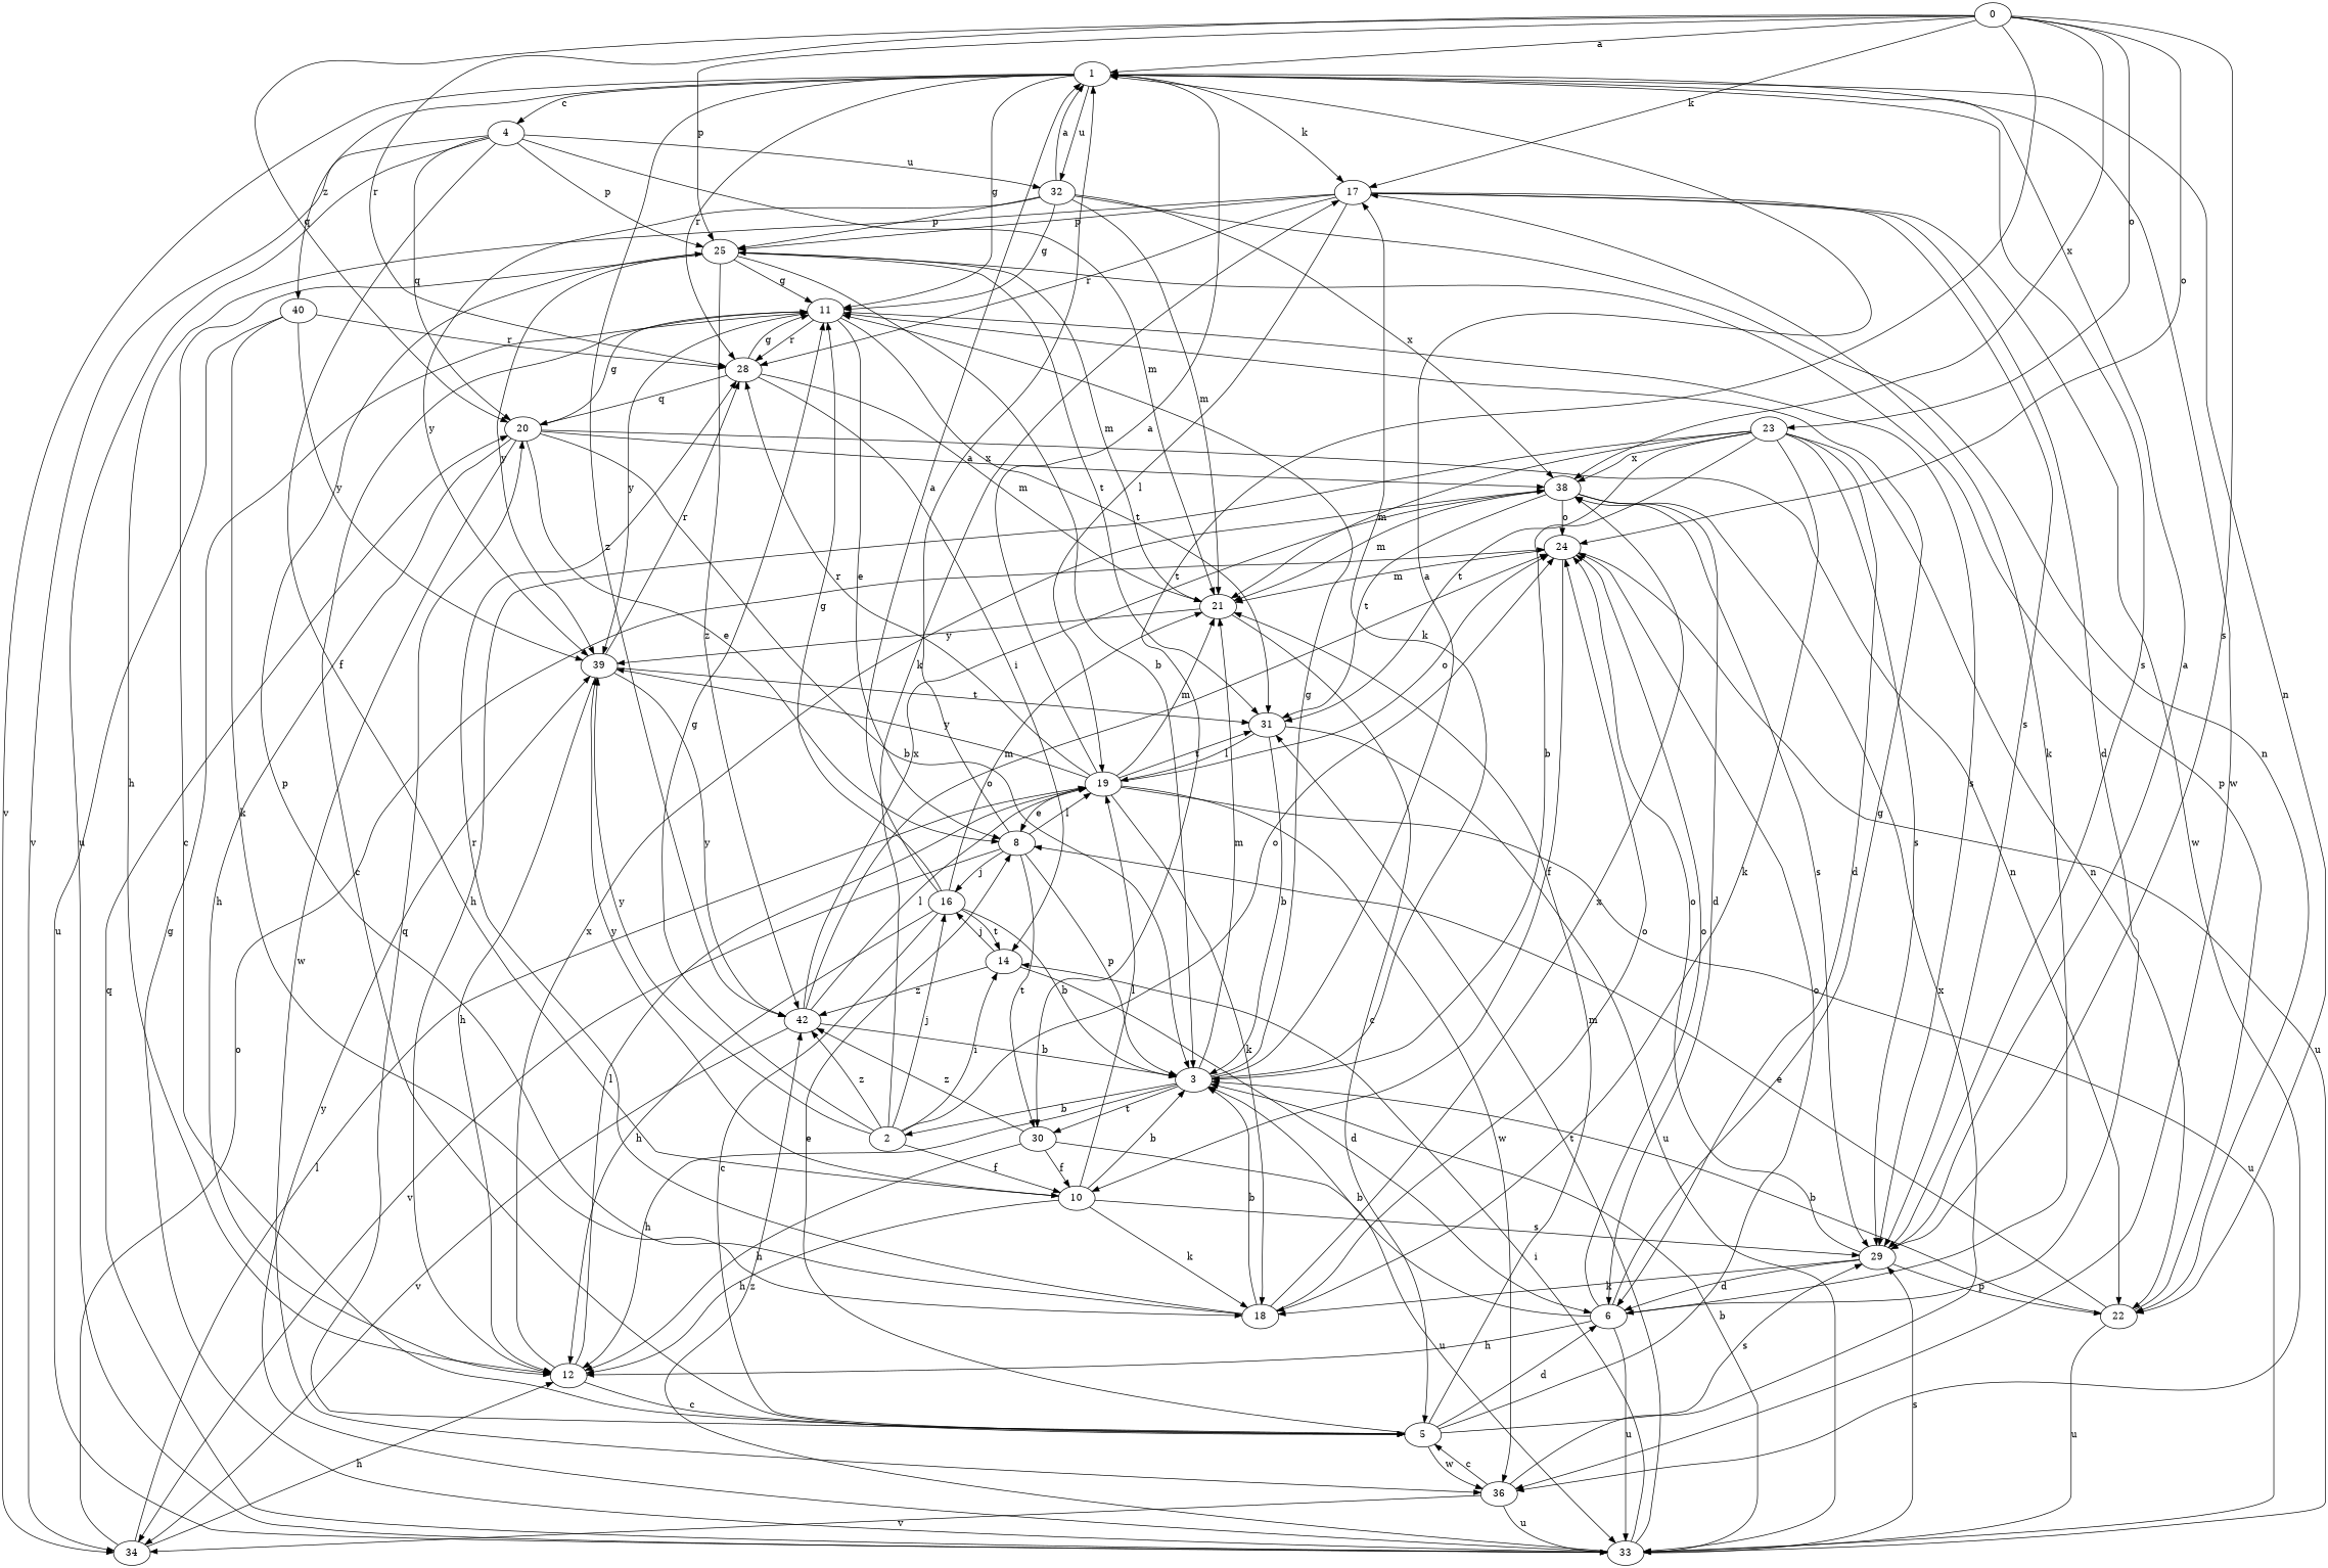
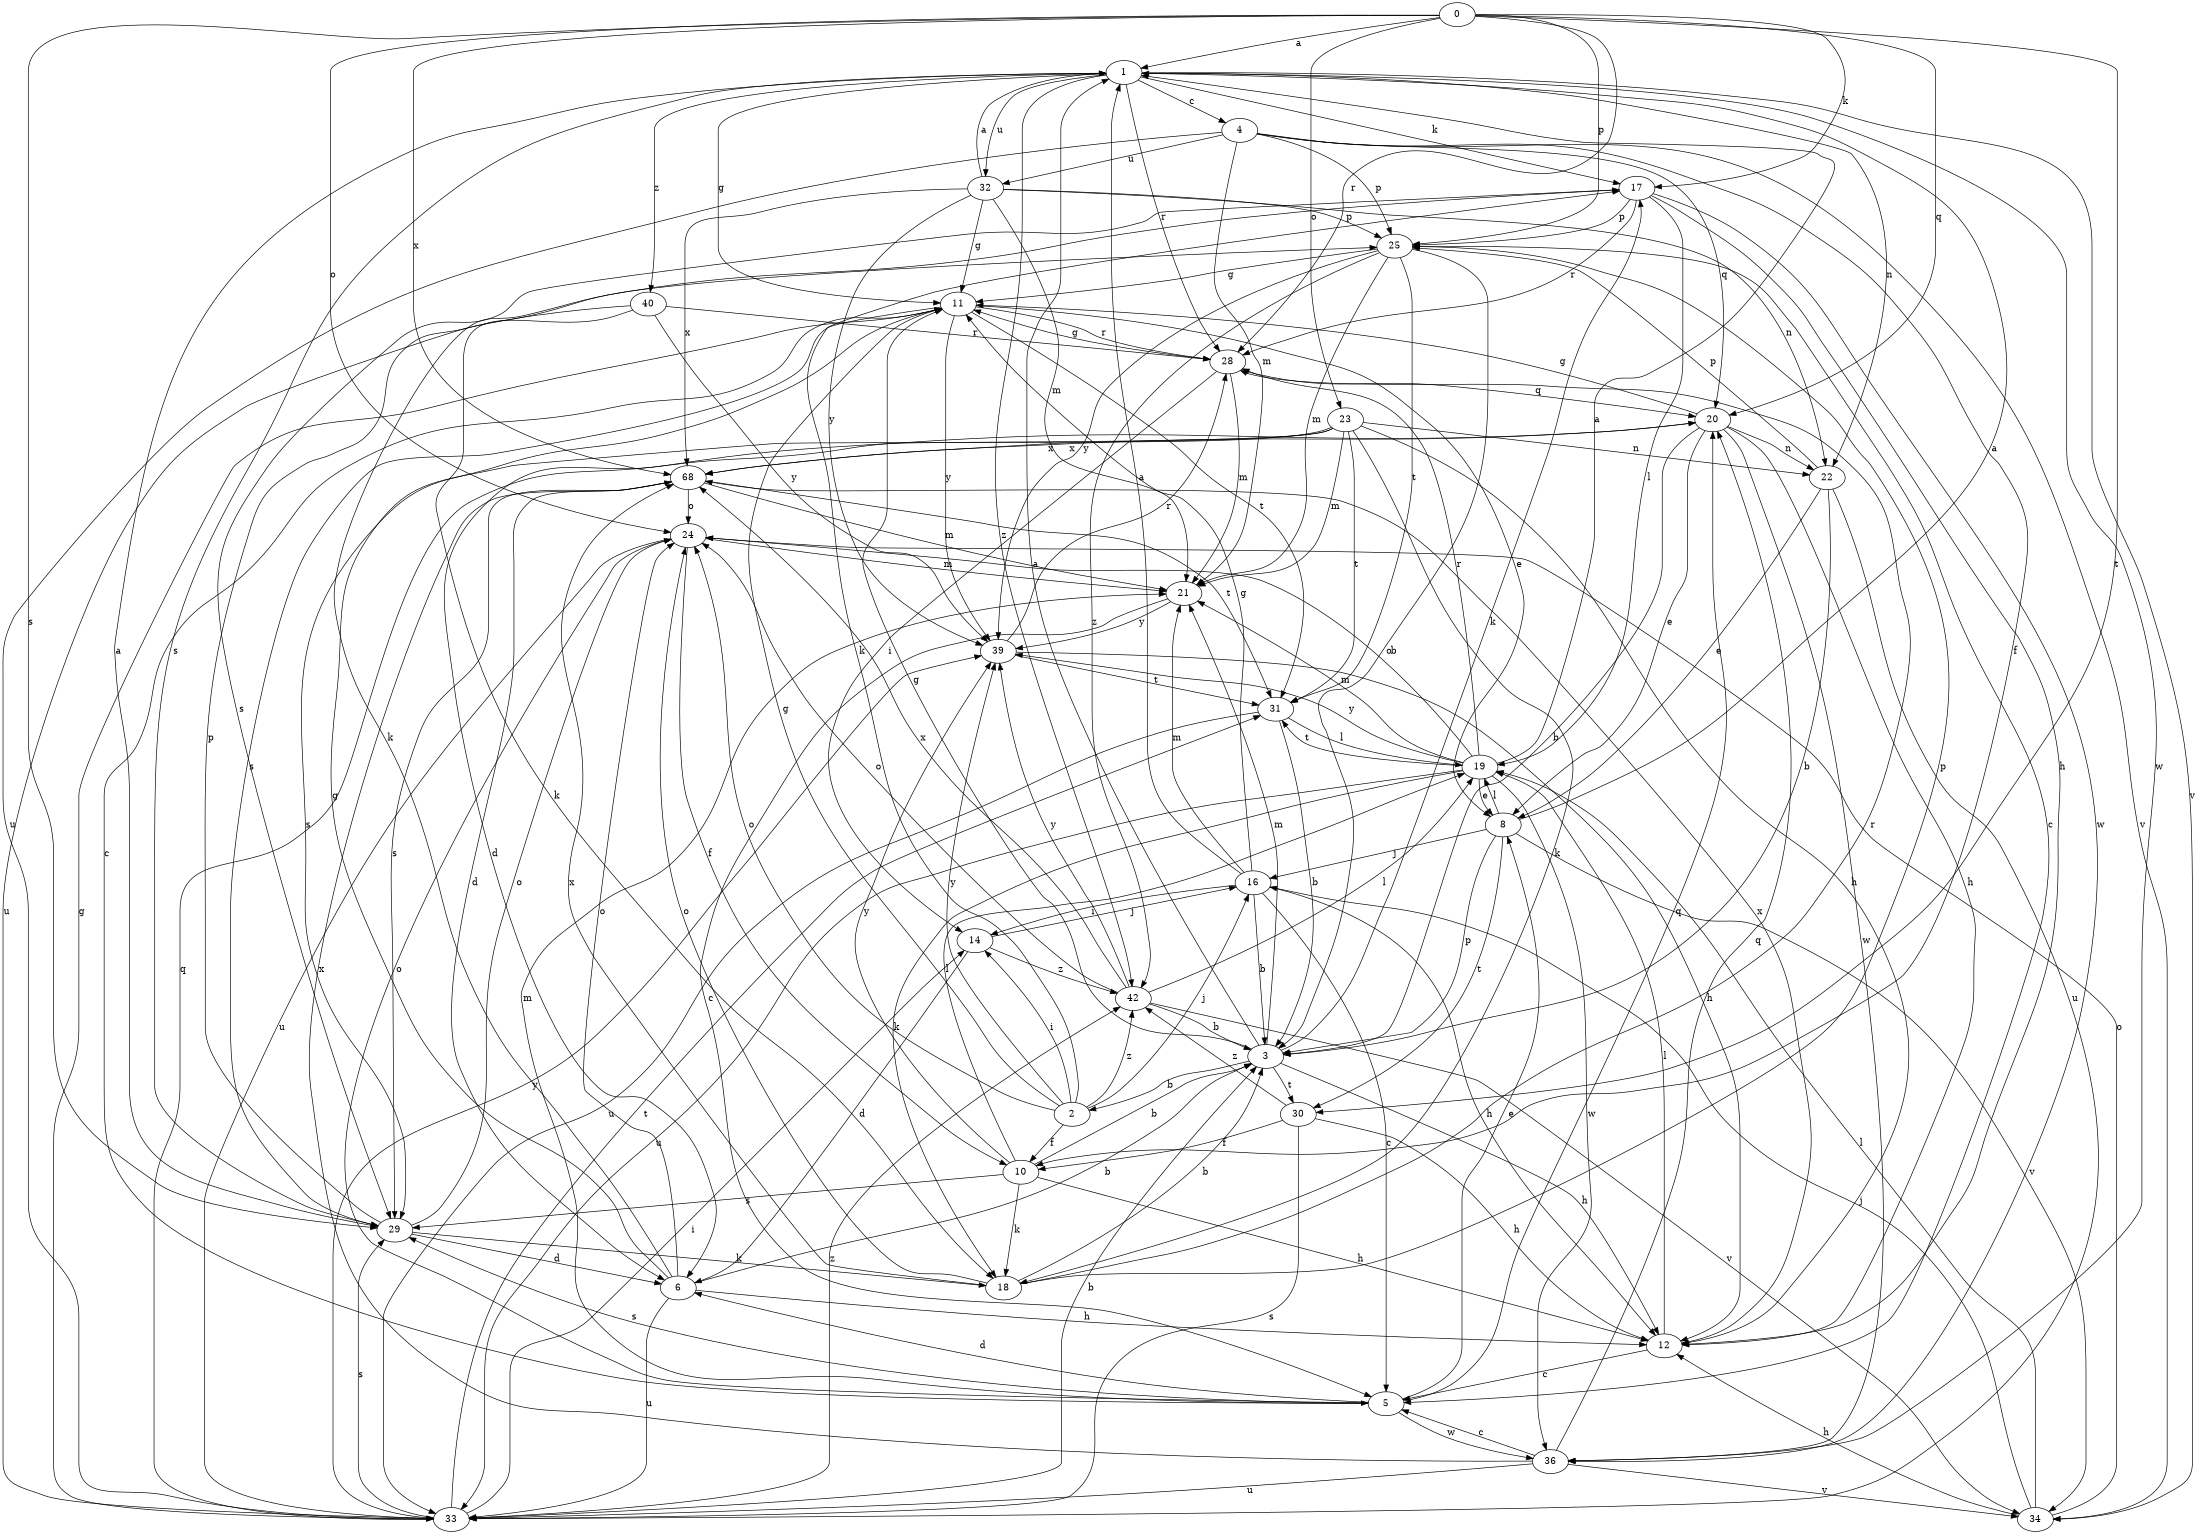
  strict digraph {
    0
    1
    17
    23
    24
    25
    n7 [label=20]
    28
    29
    30
-   38
+   38 [label=68]
    4
    11
    22
    32
    34
    36
    40
    42
    12
    6
    19
    3
    21
    18
    31
    10
    33
    39
    5
    8
    14
    16
    2
    0 -> 1 [label=a]
    0 -> 17 [label=k]
    0 -> 23 [label=o]
    0 -> 24 [label=o]
    0 -> 25 [label=p]
    0 -> n7 [label=q]
    0 -> 28 [label=r]
    0 -> 29 [label=s]
    0 -> 30 [label=t]
    0 -> 38 [label=x]
    1 -> 17 [label=k]
    1 -> 28 [label=r]
    1 -> 29 [label=s]
    1 -> 4 [label=c]
    1 -> 11 [label=g]
    1 -> 22 [label=n]
    1 -> 32 [label=u]
    1 -> 34 [label=v]
    1 -> 36 [label=w]
    1 -> 40 [label=z]
    1 -> 42 [label=z]
    17 -> 25 [label=p]
    17 -> 28 [label=r]
    17 -> 29 [label=s]
    17 -> 36 [label=w]
    17 -> 12 [label=h]
-   17 -> 6 [label=d]
    17 -> 19 [label=l]
    23 -> 29 [label=s]
    23 -> 38 [label=x]
    23 -> 22 [label=n]
    23 -> 12 [label=h]
    23 -> 6 [label=d]
-   23 -> 3 [label=b]
    23 -> 21 [label=m]
    23 -> 18 [label=k]
    23 -> 31 [label=t]
    24 -> 21 [label=m]
    24 -> 10 [label=f]
    24 -> 33 [label=u]
    25 -> 11 [label=g]
    25 -> 42 [label=z]
    25 -> 3 [label=b]
    25 -> 21 [label=m]
    25 -> 31 [label=t]
    25 -> 39 [label=y]
    25 -> 5 [label=c]
    n7 -> 38 [label=x]
    n7 -> 11 [label=g]
    n7 -> 22 [label=n]
    n7 -> 36 [label=w]
    n7 -> 12 [label=h]
    n7 -> 3 [label=b]
    n7 -> 8 [label=e]
    28 -> n7 [label=q]
    28 -> 11 [label=g]
    28 -> 21 [label=m]
    28 -> 14 [label=i]
    29 -> 1 [label=a]
    29 -> 24 [label=o]
-   29 -> 22 [label=p]
+   29 -> 25 [label=p]
    29 -> 6 [label=d]
    29 -> 18 [label=k]
    30 -> 42 [label=z]
    30 -> 12 [label=h]
    30 -> 10 [label=f]
-   30 -> 33 [label=u]
+   30 -> 33 [label=s]
    38 -> 24 [label=o]
    38 -> 29 [label=s]
    38 -> 6 [label=d]
    38 -> 21 [label=m]
    38 -> 31 [label=t]
    4 -> 25 [label=p]
    4 -> n7 [label=q]
    4 -> 32 [label=u]
    4 -> 34 [label=v]
    4 -> 21 [label=m]
    4 -> 10 [label=f]
    4 -> 33 [label=u]
    11 -> 28 [label=r]
    11 -> 29 [label=s]
    11 -> 31 [label=t]
    11 -> 39 [label=y]
    11 -> 5 [label=c]
    11 -> 8 [label=e]
    22 -> 25 [label=p]
    22 -> 3 [label=b]
    22 -> 33 [label=u]
    22 -> 8 [label=e]
    32 -> 1 [label=a]
    32 -> 25 [label=p]
    32 -> 38 [label=x]
    32 -> 11 [label=g]
    32 -> 22 [label=n]
    32 -> 21 [label=m]
    32 -> 39 [label=y]
    34 -> 24 [label=o]
    34 -> 12 [label=h]
    34 -> 19 [label=l]
+   34 -> 16 [label=j]
+   36 -> n7 [label=q]
    36 -> 38 [label=x]
    36 -> 34 [label=v]
    36 -> 33 [label=u]
    36 -> 5 [label=c]
    40 -> 28 [label=r]
    40 -> 18 [label=k]
    40 -> 33 [label=u]
    40 -> 39 [label=y]
    42 -> 24 [label=o]
    42 -> 38 [label=x]
    42 -> 34 [label=v]
    42 -> 19 [label=l]
    42 -> 3 [label=b]
-   39 -> 42 [label=y]
+   42 -> 39 [label=y]
    12 -> 38 [label=x]
    12 -> 19 [label=l]
    12 -> 5 [label=c]
    6 -> 17 [label=k]
    6 -> 24 [label=o]
    6 -> 11 [label=g]
    6 -> 12 [label=h]
    6 -> 3 [label=b]
    6 -> 33 [label=u]
    19 -> 1 [label=a]
    19 -> 24 [label=o]
    19 -> 28 [label=r]
    19 -> 36 [label=w]
    19 -> 21 [label=m]
    19 -> 18 [label=k]
    19 -> 31 [label=t]
    19 -> 33 [label=u]
    19 -> 39 [label=y]
    19 -> 8 [label=e]
    3 -> 1 [label=a]
    3 -> 17 [label=k]
    3 -> 30 [label=t]
    3 -> 11 [label=g]
    3 -> 12 [label=h]
    3 -> 21 [label=m]
    3 -> 2 [label=b]
    21 -> 39 [label=y]
    21 -> 5 [label=c]
    18 -> 24 [label=o]
    18 -> 25 [label=p]
    18 -> 28 [label=r]
    18 -> 38 [label=x]
    18 -> 3 [label=b]
    31 -> 19 [label=l]
    31 -> 3 [label=b]
    31 -> 33 [label=u]
    10 -> 29 [label=s]
    10 -> 12 [label=h]
    10 -> 19 [label=l]
    10 -> 3 [label=b]
    10 -> 18 [label=k]
    10 -> 39 [label=y]
    33 -> n7 [label=q]
    33 -> 29 [label=s]
    33 -> 11 [label=g]
    33 -> 42 [label=z]
    33 -> 3 [label=b]
    33 -> 31 [label=t]
    33 -> 39 [label=y]
    33 -> 14 [label=i]
    39 -> 28 [label=r]
    39 -> 12 [label=h]
    39 -> 31 [label=t]
    5 -> 24 [label=o]
    5 -> n7 [label=q]
    5 -> 29 [label=s]
    5 -> 36 [label=w]
    5 -> 6 [label=d]
    5 -> 21 [label=m]
    5 -> 8 [label=e]
    8 -> 1 [label=a]
    8 -> 30 [label=t]
    8 -> 34 [label=v]
    8 -> 19 [label=l]
    8 -> 3 [label=p]
    8 -> 16 [label=j]
    14 -> 42 [label=z]
    14 -> 6 [label=d]
    14 -> 16 [label=j]
    16 -> 1 [label=a]
    16 -> 11 [label=g]
    16 -> 12 [label=h]
    16 -> 3 [label=b]
    16 -> 21 [label=m]
    16 -> 5 [label=c]
-   16 -> 14 [label=t]
+   16 -> 14 [label=i]
    2 -> 17 [label=k]
    2 -> 24 [label=o]
    2 -> 11 [label=g]
    2 -> 42 [label=z]
    2 -> 10 [label=f]
    2 -> 39 [label=y]
    2 -> 14 [label=i]
    2 -> 16 [label=j]
  }
